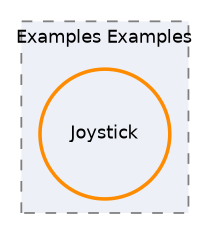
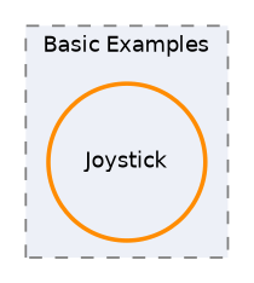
  digraph {
    compound=true
    n1 [color=darkorange fillcolor="#edf0f7" fontname=Helvetica fontsize=10 height=0.2 label=Joystick shape=circle style="filled,bold" width=0.4]
    subgraph cluster_1 {
      bgcolor="#edf0f7"
      fontname=Helvetica
      fontsize=10
-     label="Examples Examples"
+     label="Basic Examples"
      pencolor=grey50
      style="filled,dashed"
      n1
    }
  }
